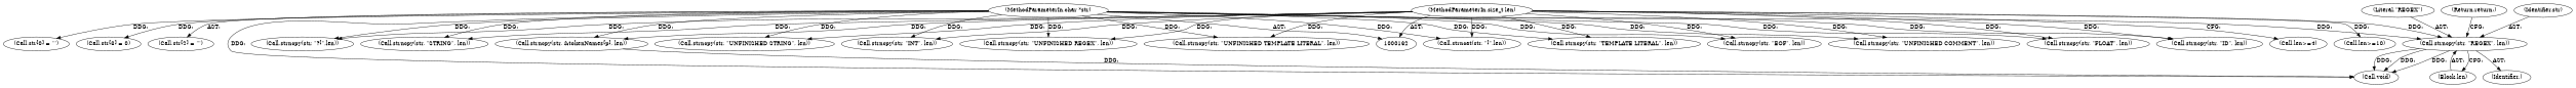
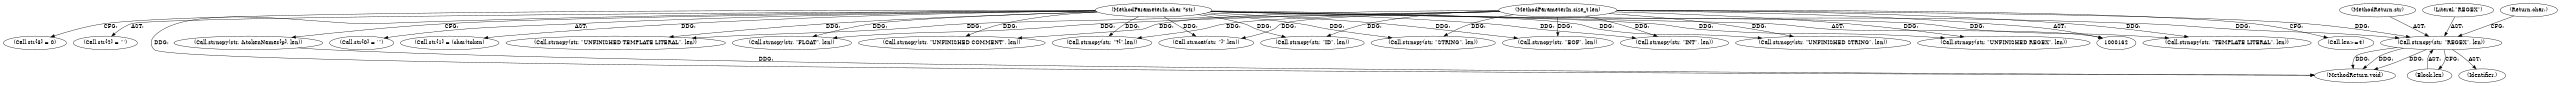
  digraph {
    n1 [label="(Call,strncpy(str, \"REGEX\", len))"]
    n2 [label="(Identifier,)"]
    n3 [label="(Block,len)"]
-   n4 [label="(Call,void)"]
+   n4 [label="(MethodReturn,void)"]
    n5 [label="(MethodParameterIn,char *str)"]
    n6 [label="(Call,strncpy(str, &tokenNames[p], len))"]
    n7 [label="(Call,strncpy(str, \"UNFINISHED TEMPLATE LITERAL\", len))"]
    n8 [label="(Call,str[0] = '\'')"]
    n9 [label="(Call,strncpy(str, \"?[\",len))"]
    n10 [label="(Call,strncpy(str, \"STRING\", len))"]
    n11 [label="(Call,strncpy(str, \"UNFINISHED COMMENT\", len))"]
    n12 [label="(Call,strncpy(str, \"ID\", len))"]
    n13 [label="(Call,strncpy(str, \"UNFINISHED REGEX\", len))"]
    n14 [label="(Call,strncpy(str, \"TEMPLATE LITERAL\", len))"]
+   n15 [label="(Call,str[1] = (char)token)"]
    n16 [label="(Call,strncpy(str, \"FLOAT\", len))"]
    n17 [label="(Call,str[3] = 0)"]
    n18 [label="(Call,strncat(str, \"]\",len))"]
    n19 [label="(Call,strncpy(str, \"EOF\", len))"]
    n20 [label="(Call,str[2] = '\'')"]
    n21 [label="(Call,strncpy(str, \"UNFINISHED STRING\", len))"]
    n22 [label="(Call,strncpy(str, \"INT\", len))"]
    1000162
    n24 [label="(MethodParameterIn,size_t len)"]
    n25 [label="(Call,len>=4)"]
-   n26 [label="(Call,len>=10)"]
-   n27 [label="(Identifier,str)"]
+   n27 [label="(MethodReturn,str)"]
    n28 [label="(Literal,\"REGEX\")"]
-   n29 [label="(Return,return;)"]
+   n29 [label="(Return,char;)"]
    n1 -> n2 [label="AST: "]
    n1 -> n3 [label="CFG: "]
    n1 -> n4 [label="DDG: "]
    n1 -> n4 [label="DDG: "]
    n1 -> n4 [label="DDG: "]
    n3 -> n1 [label="AST: "]
    n5 -> n1 [label="DDG: "]
    n5 -> n4 [label="DDG: "]
-   n5 -> n6 [label="DDG: "]
+   n5 -> n6 [label="CFG: "]
    n5 -> n7 [label="DDG: "]
-   n5 -> n8 [label="DDG: "]
+   n5 -> n8 [label="AST: "]
    n5 -> n9 [label="DDG: "]
    n5 -> n10 [label="DDG: "]
    n5 -> n11 [label="DDG: "]
    n5 -> n12 [label="DDG: "]
    n5 -> n13 [label="DDG: "]
    n5 -> n14 [label="DDG: "]
+   n5 -> n15 [label="DDG: "]
    n5 -> n16 [label="DDG: "]
-   n5 -> n17 [label="DDG: "]
+   n5 -> n17 [label="CFG: "]
    n5 -> n18 [label="DDG: "]
    n5 -> n19 [label="DDG: "]
    n5 -> n20 [label="AST: "]
    n5 -> n21 [label="DDG: "]
    n5 -> n22 [label="DDG: "]
    n5 -> 1000162 [label="AST: "]
    n6 -> n4 [label="DDG: "]
    n24 -> n1 [label="DDG: "]
-   n24 -> n6 [label="DDG: "]
    n24 -> n7 [label="DDG: "]
    n24 -> n9 [label="DDG: "]
    n24 -> n10 [label="DDG: "]
    n24 -> n11 [label="DDG: "]
    n24 -> n12 [label="DDG: "]
    n24 -> n13 [label="DDG: "]
    n24 -> n14 [label="DDG: "]
    n24 -> n16 [label="DDG: "]
    n24 -> n18 [label="DDG: "]
    n24 -> n19 [label="DDG: "]
    n24 -> n21 [label="DDG: "]
    n24 -> n22 [label="DDG: "]
    n24 -> 1000162 [label="AST: "]
    n24 -> n25 [label="CFG: "]
-   n24 -> n26 [label="DDG: "]
    n27 -> n1 [label="AST: "]
    n28 -> n1 [label="AST: "]
    n29 -> n1 [label="CFG: "]
  }
